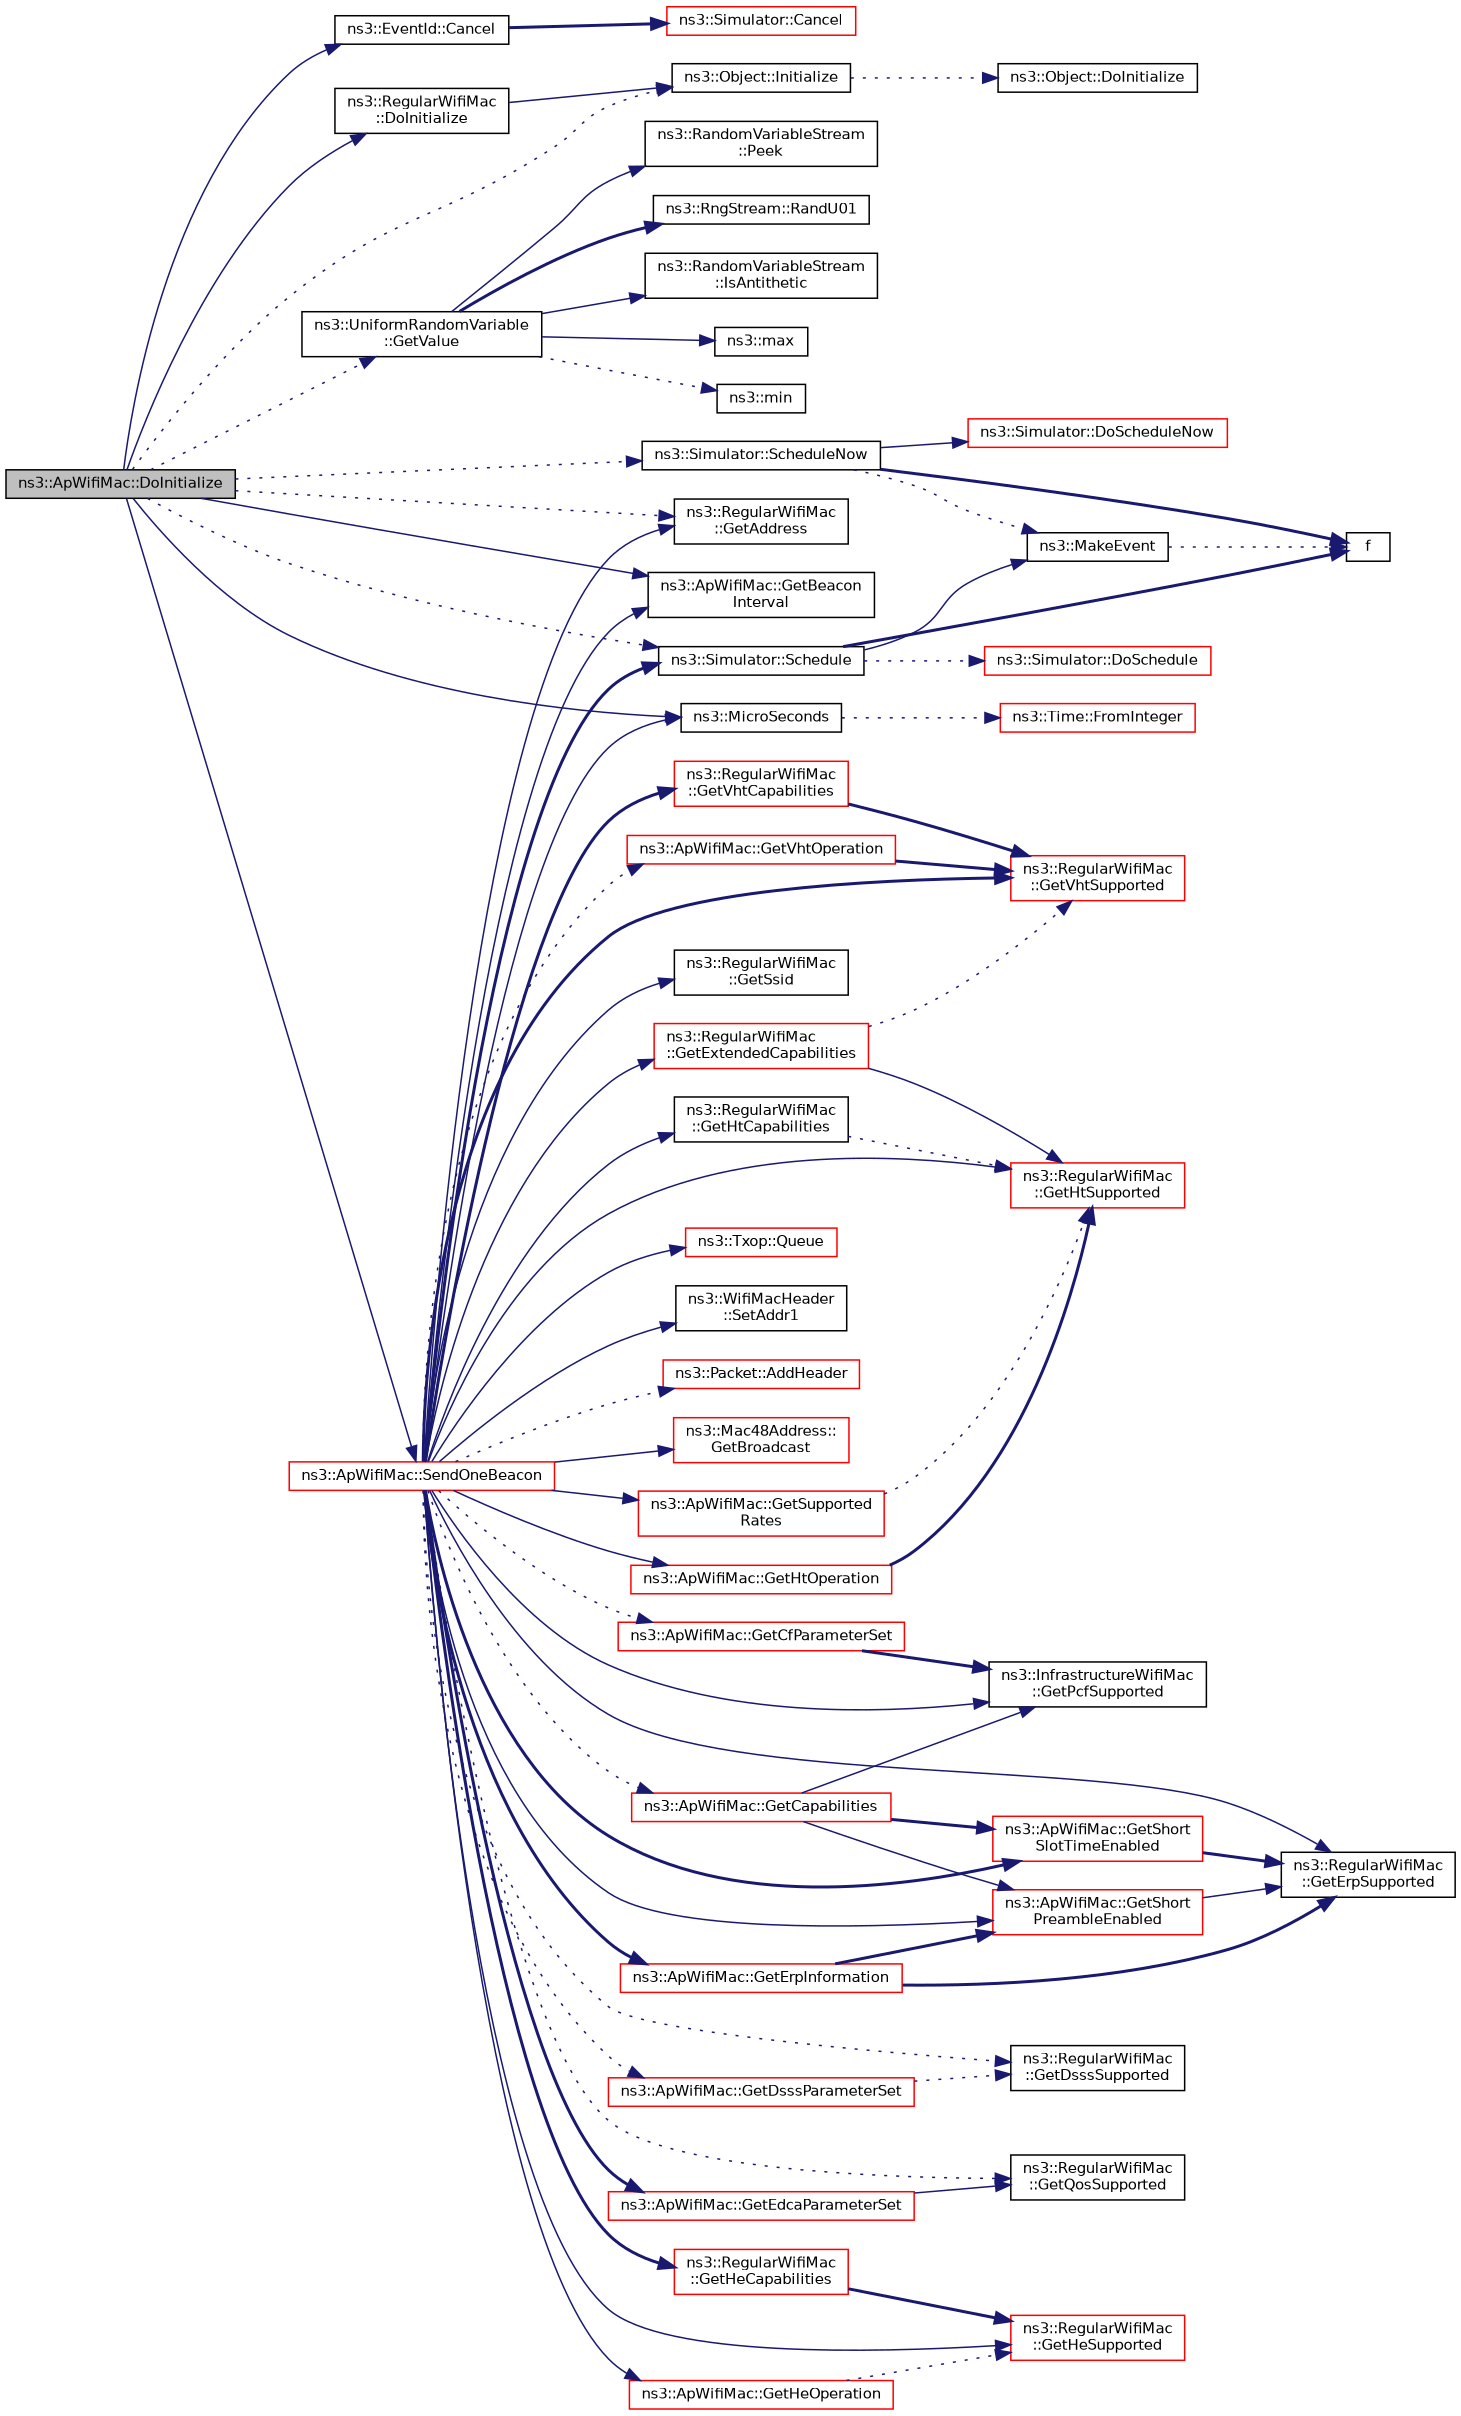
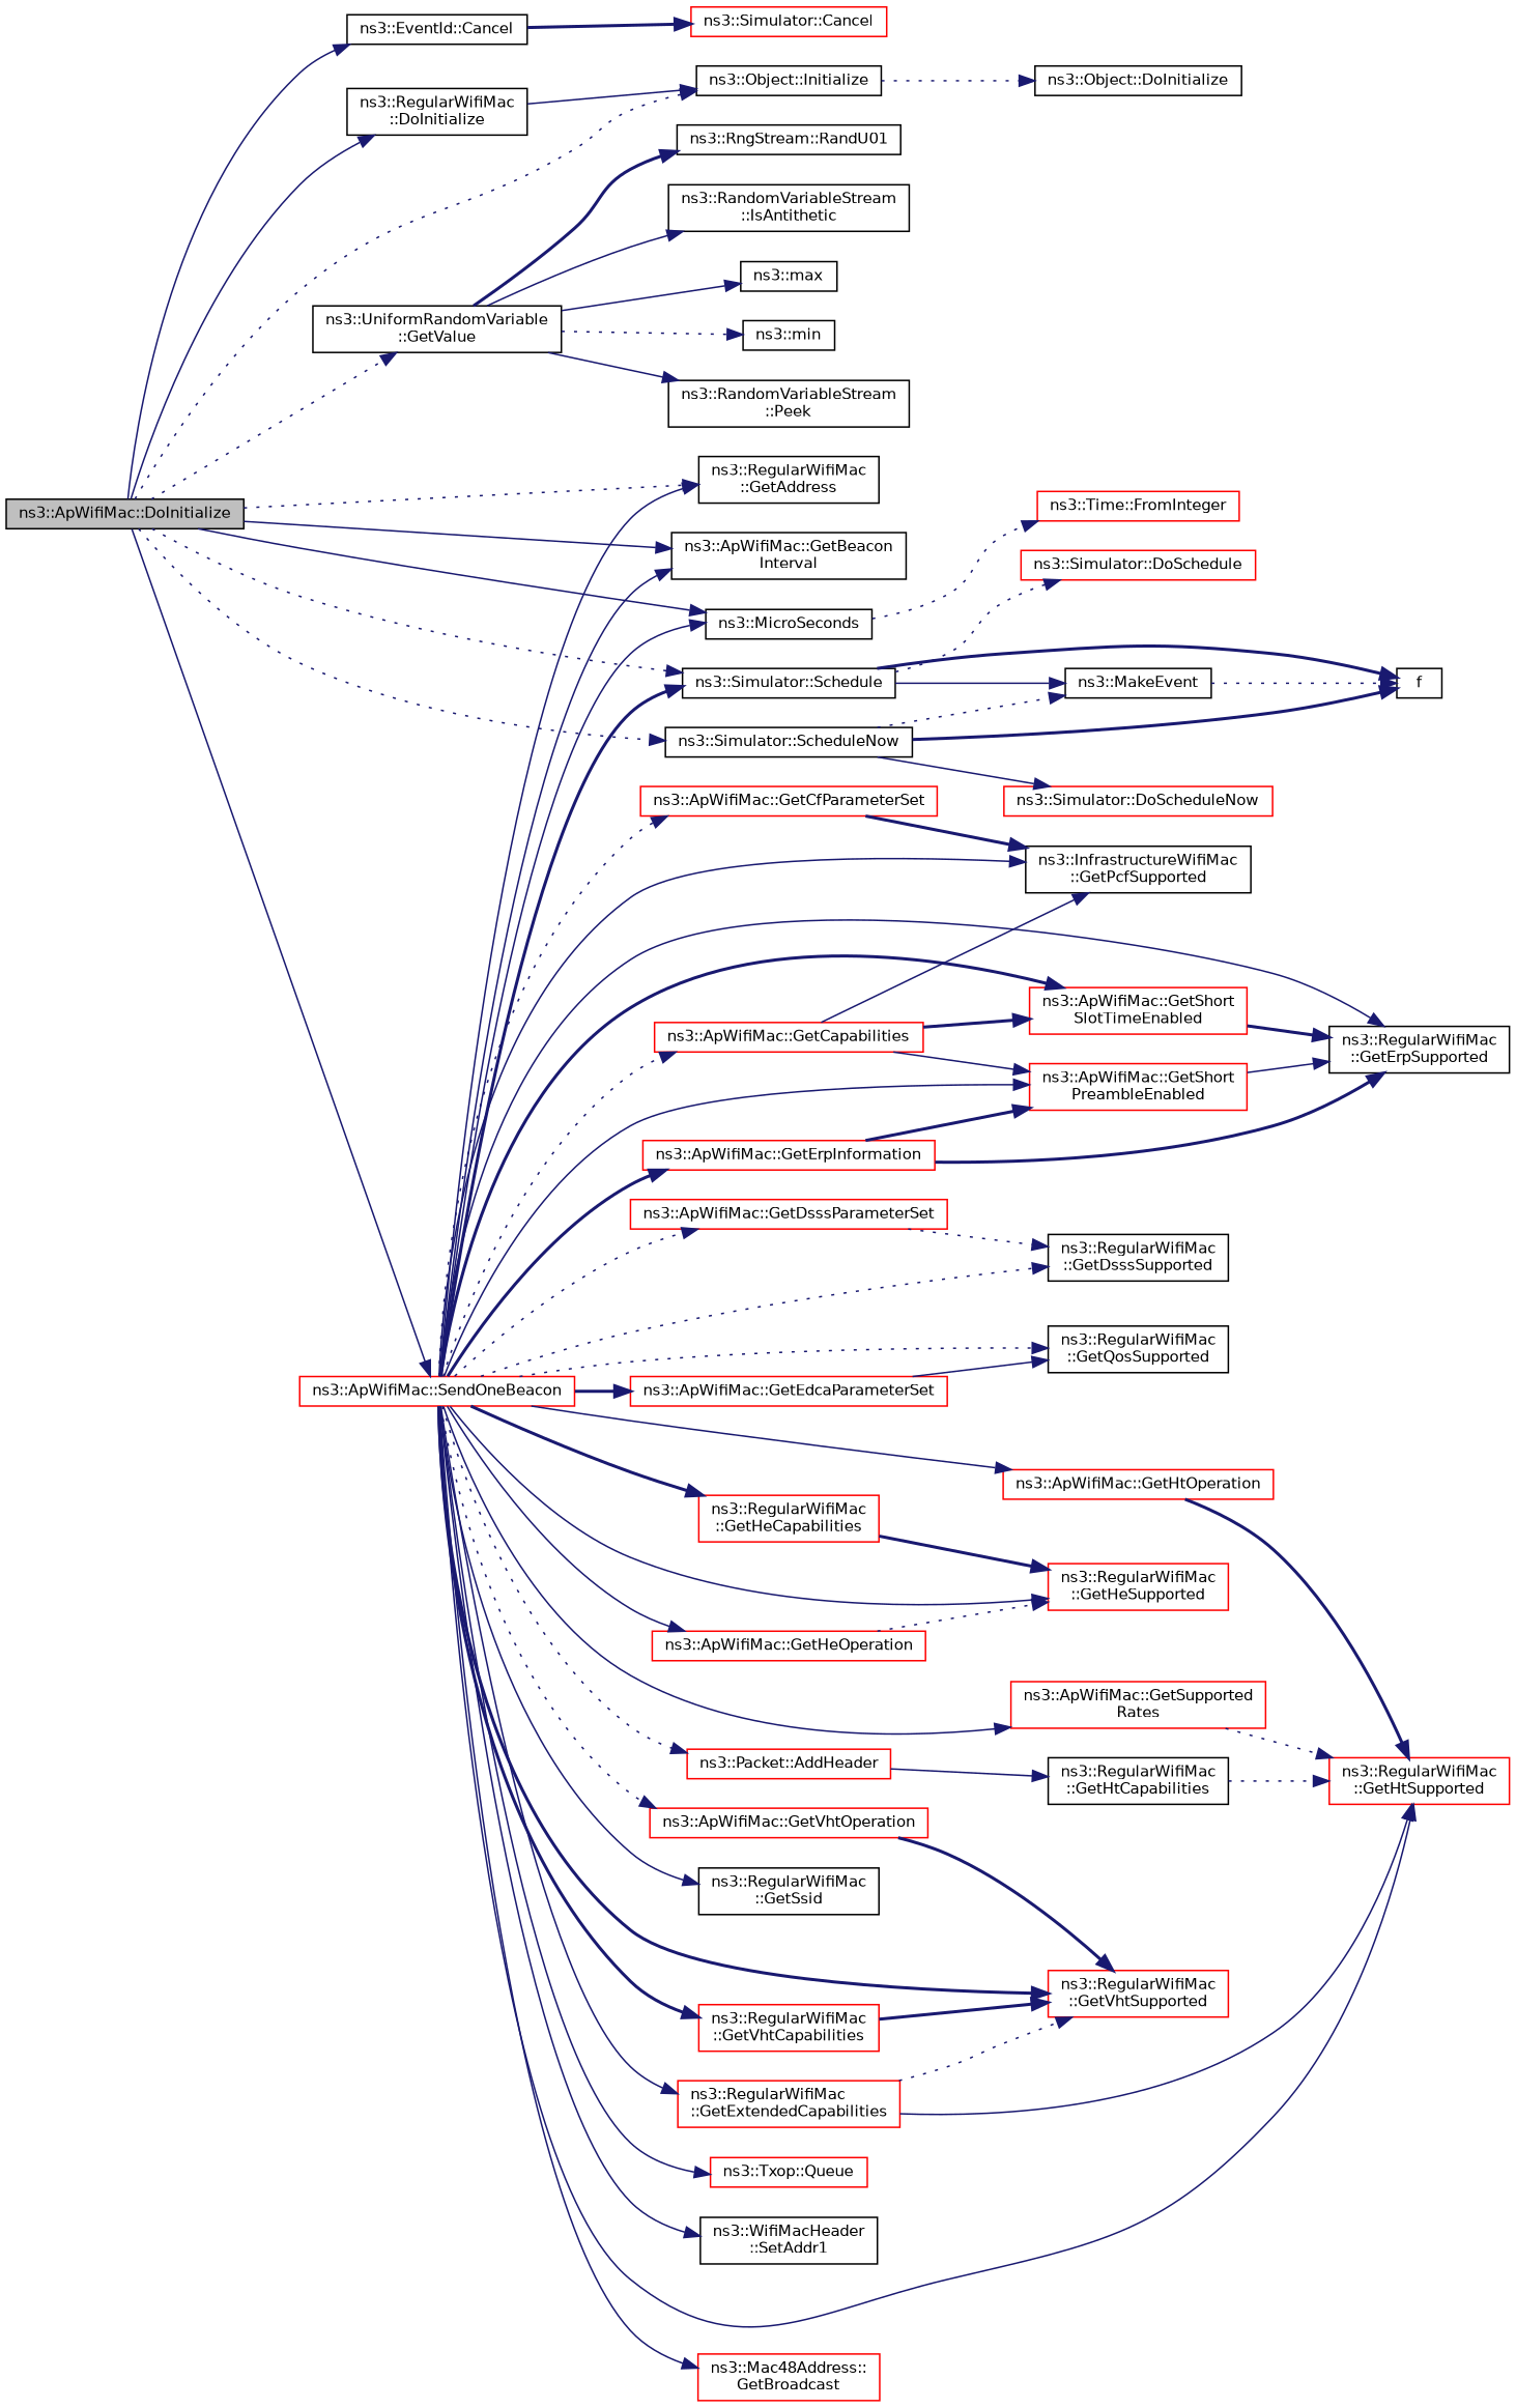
  digraph {
    rankdir=LR
    node [color=black fillcolor=white fontname=Helvetica fontsize=10 shape=record style=filled]
    edge [color=midnightblue fontname=Helvetica fontsize=10 labelfontname=Helvetica labelfontsize=10 style=solid]
    n1 [fillcolor=grey75 fontcolor=black height=0.2 label="ns3::ApWifiMac::DoInitialize" width=0.4]
    n2 [height=0.2 label="ns3::EventId::Cancel" width=0.4]
    n3 [height=0.2 label="ns3::RegularWifiMac\l::DoInitialize" width=0.4]
    n4 [height=0.2 label="ns3::Object::Initialize" width=0.4]
    n5 [height=0.2 label="ns3::RegularWifiMac\l::GetAddress" width=0.4]
    n6 [height=0.2 label="ns3::ApWifiMac::GetBeacon\lInterval" width=0.4]
    n7 [height=0.2 label="ns3::UniformRandomVariable\l::GetValue" width=0.4]
    n8 [height=0.2 label="ns3::MicroSeconds" width=0.4]
    n9 [height=0.2 label="ns3::Simulator::Schedule" width=0.4]
    n10 [height=0.2 label="ns3::Simulator::ScheduleNow" width=0.4]
    n11 [color=red height=0.2 label="ns3::ApWifiMac::SendOneBeacon" width=0.4]
    n12 [color=red height=0.2 label="ns3::Simulator::Cancel" width=0.4]
    n13 [height=0.2 label="ns3::Object::DoInitialize" width=0.4]
    n14 [height=0.2 label="ns3::RandomVariableStream\l::IsAntithetic" width=0.4]
    n15 [height=0.2 label="ns3::max" width=0.4]
    n16 [height=0.2 label="ns3::min" width=0.4]
    n17 [height=0.2 label="ns3::RandomVariableStream\l::Peek" width=0.4]
    n18 [height=0.2 label="ns3::RngStream::RandU01" width=0.4]
    n19 [color=red height=0.2 label="ns3::Time::FromInteger" width=0.4]
    n20 [color=red height=0.2 label="ns3::Simulator::DoSchedule" width=0.4]
    n21 [height=0.2 label=f width=0.4]
    n22 [height=0.2 label="ns3::MakeEvent" width=0.4]
    n23 [color=red height=0.2 label="ns3::Simulator::DoScheduleNow" width=0.4]
    n24 [color=red height=0.2 label="ns3::Packet::AddHeader" width=0.4]
    n25 [color=red height=0.2 label="ns3::Mac48Address::\lGetBroadcast" width=0.4]
    n26 [color=red height=0.2 label="ns3::ApWifiMac::GetCapabilities" width=0.4]
    n27 [height=0.2 label="ns3::InfrastructureWifiMac\l::GetPcfSupported" width=0.4]
    n28 [color=red height=0.2 label="ns3::ApWifiMac::GetShort\lPreambleEnabled" width=0.4]
    n29 [height=0.2 label="ns3::RegularWifiMac\l::GetErpSupported" width=0.4]
    n30 [color=red height=0.2 label="ns3::ApWifiMac::GetShort\lSlotTimeEnabled" width=0.4]
    n31 [color=red height=0.2 label="ns3::ApWifiMac::GetCfParameterSet" width=0.4]
    n32 [color=red height=0.2 label="ns3::ApWifiMac::GetDsssParameterSet" width=0.4]
    n33 [height=0.2 label="ns3::RegularWifiMac\l::GetDsssSupported" width=0.4]
    n34 [color=red height=0.2 label="ns3::ApWifiMac::GetEdcaParameterSet" width=0.4]
    n35 [height=0.2 label="ns3::RegularWifiMac\l::GetQosSupported" width=0.4]
    n36 [color=red height=0.2 label="ns3::ApWifiMac::GetErpInformation" width=0.4]
    n37 [color=red height=0.2 label="ns3::RegularWifiMac\l::GetExtendedCapabilities" width=0.4]
    n38 [color=red height=0.2 label="ns3::RegularWifiMac\l::GetHtSupported" width=0.4]
    n39 [color=red height=0.2 label="ns3::RegularWifiMac\l::GetVhtSupported" width=0.4]
    n40 [color=red height=0.2 label="ns3::RegularWifiMac\l::GetHeCapabilities" width=0.4]
    n41 [color=red height=0.2 label="ns3::RegularWifiMac\l::GetHeSupported" width=0.4]
    n42 [color=red height=0.2 label="ns3::ApWifiMac::GetHeOperation" width=0.4]
    n43 [height=0.2 label="ns3::RegularWifiMac\l::GetHtCapabilities" width=0.4]
    n44 [color=red height=0.2 label="ns3::ApWifiMac::GetHtOperation" width=0.4]
    n45 [height=0.2 label="ns3::RegularWifiMac\l::GetSsid" width=0.4]
    n46 [color=red height=0.2 label="ns3::ApWifiMac::GetSupported\lRates" width=0.4]
    n47 [color=red height=0.2 label="ns3::RegularWifiMac\l::GetVhtCapabilities" width=0.4]
    n48 [color=red height=0.2 label="ns3::ApWifiMac::GetVhtOperation" width=0.4]
    n49 [color=red height=0.2 label="ns3::Txop::Queue" width=0.4]
    n50 [height=0.2 label="ns3::WifiMacHeader\l::SetAddr1" width=0.4]
    n1 -> n2
    n1 -> n3
    n1 -> n4 [style=dotted]
    n1 -> n5 [style=dotted]
    n1 -> n6
    n1 -> n7 [style=dotted]
    n1 -> n8
    n1 -> n9 [style=dotted]
    n1 -> n10 [style=dotted]
    n1 -> n11
    n2 -> n12 [style=bold]
    n3 -> n4
    n4 -> n13 [style=dotted]
    n7 -> n14
    n7 -> n15
    n7 -> n16 [style=dotted]
    n7 -> n17
    n7 -> n18 [style=bold]
    n8 -> n19 [style=dotted]
    n9 -> n20 [style=dotted]
    n9 -> n21 [style=bold]
    n9 -> n22
    n10 -> n21 [style=bold]
    n10 -> n22 [style=dotted]
    n10 -> n23
    n11 -> n5
    n11 -> n6
    n11 -> n8
    n11 -> n9 [style=bold]
    n11 -> n24 [style=dotted]
    n11 -> n25
    n11 -> n26 [style=dotted]
    n11 -> n27
    n11 -> n28
    n11 -> n29
    n11 -> n30 [style=bold]
    n11 -> n31 [style=dotted]
    n11 -> n32 [style=dotted]
    n11 -> n33 [style=dotted]
    n11 -> n34 [style=bold]
    n11 -> n35 [style=dotted]
    n11 -> n36 [style=bold]
    n11 -> n37
    n11 -> n38
    n11 -> n39 [style=bold]
    n11 -> n40 [style=bold]
    n11 -> n41
    n11 -> n42
-   n11 -> n43
+   n24 -> n43
    n11 -> n44
    n11 -> n45
    n11 -> n46
    n11 -> n47 [style=bold]
    n11 -> n48 [style=dotted]
    n11 -> n49
    n11 -> n50
    n22 -> n21 [style=dotted]
    n26 -> n27
    n26 -> n28
    n26 -> n30 [style=bold]
    n28 -> n29
    n30 -> n29 [style=bold]
    n31 -> n27 [style=bold]
    n32 -> n33 [style=dotted]
    n34 -> n35
    n36 -> n28 [style=bold]
    n36 -> n29 [style=bold]
    n37 -> n38
    n37 -> n39 [style=dotted]
    n40 -> n41 [style=bold]
    n42 -> n41 [style=dotted]
    n43 -> n38 [style=dotted]
    n44 -> n38 [style=bold]
    n46 -> n38 [style=dotted]
    n47 -> n39 [style=bold]
    n48 -> n39 [style=bold]
  }
